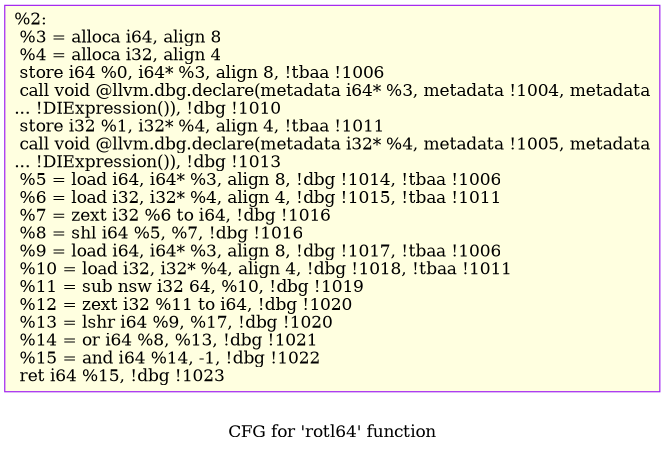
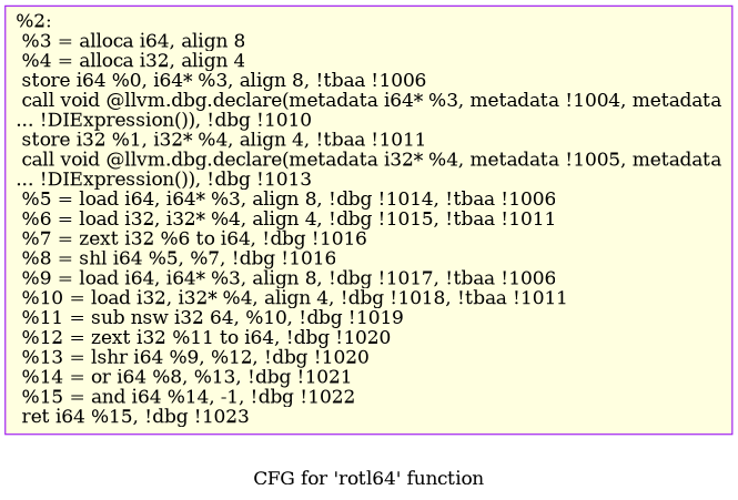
  digraph {
    label="CFG for 'rotl64' function"
    rankdir=LR
-   n1 [color=purple fillcolor=lightyellow label="{%2:\l  %3 = alloca i64, align 8\l  %4 = alloca i32, align 4\l  store i64 %0, i64* %3, align 8, !tbaa !1006\l  call void @llvm.dbg.declare(metadata i64* %3, metadata !1004, metadata\l... !DIExpression()), !dbg !1010\l  store i32 %1, i32* %4, align 4, !tbaa !1011\l  call void @llvm.dbg.declare(metadata i32* %4, metadata !1005, metadata\l... !DIExpression()), !dbg !1013\l  %5 = load i64, i64* %3, align 8, !dbg !1014, !tbaa !1006\l  %6 = load i32, i32* %4, align 4, !dbg !1015, !tbaa !1011\l  %7 = zext i32 %6 to i64, !dbg !1016\l  %8 = shl i64 %5, %7, !dbg !1016\l  %9 = load i64, i64* %3, align 8, !dbg !1017, !tbaa !1006\l  %10 = load i32, i32* %4, align 4, !dbg !1018, !tbaa !1011\l  %11 = sub nsw i32 64, %10, !dbg !1019\l  %12 = zext i32 %11 to i64, !dbg !1020\l  %13 = lshr i64 %9, %17, !dbg !1020\l  %14 = or i64 %8, %13, !dbg !1021\l  %15 = and i64 %14, -1, !dbg !1022\l  ret i64 %15, !dbg !1023\l}" shape=record style=filled]
+   n1 [color=purple fillcolor=lightyellow label="{%2:\l  %3 = alloca i64, align 8\l  %4 = alloca i32, align 4\l  store i64 %0, i64* %3, align 8, !tbaa !1006\l  call void @llvm.dbg.declare(metadata i64* %3, metadata !1004, metadata\l... !DIExpression()), !dbg !1010\l  store i32 %1, i32* %4, align 4, !tbaa !1011\l  call void @llvm.dbg.declare(metadata i32* %4, metadata !1005, metadata\l... !DIExpression()), !dbg !1013\l  %5 = load i64, i64* %3, align 8, !dbg !1014, !tbaa !1006\l  %6 = load i32, i32* %4, align 4, !dbg !1015, !tbaa !1011\l  %7 = zext i32 %6 to i64, !dbg !1016\l  %8 = shl i64 %5, %7, !dbg !1016\l  %9 = load i64, i64* %3, align 8, !dbg !1017, !tbaa !1006\l  %10 = load i32, i32* %4, align 4, !dbg !1018, !tbaa !1011\l  %11 = sub nsw i32 64, %10, !dbg !1019\l  %12 = zext i32 %11 to i64, !dbg !1020\l  %13 = lshr i64 %9, %12, !dbg !1020\l  %14 = or i64 %8, %13, !dbg !1021\l  %15 = and i64 %14, -1, !dbg !1022\l  ret i64 %15, !dbg !1023\l}" shape=record style=filled]
  }
